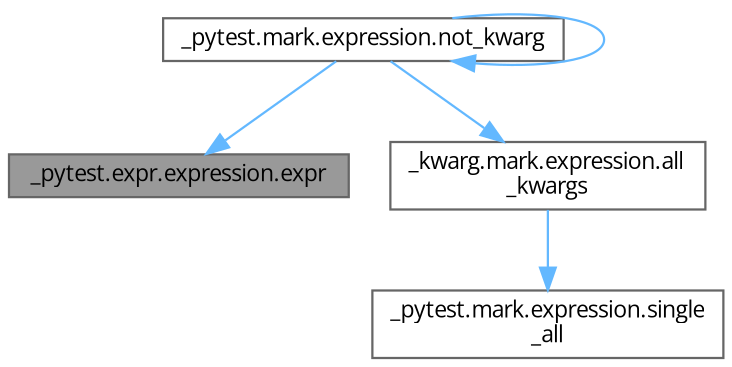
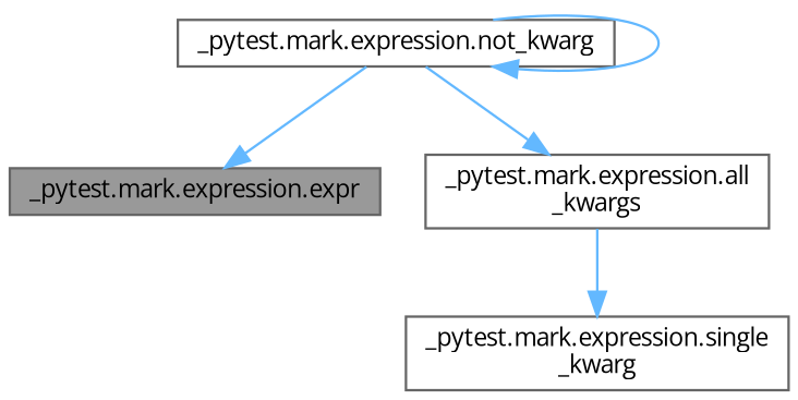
  digraph {
    fontname="Open Sans"
    rankdir=TB
    node [color=grey40 fillcolor=white fontname="Open Sans" fontsize=10 shape=box style=filled]
    edge [color=steelblue1 fontname="Open Sans" fontsize=10 labelfontname=Helvetica labelfontsize=10 style=solid]
-   n1 [color=gray40 fillcolor=grey60 fontcolor=black height=0.2 label="_pytest.expr.expression.expr" width=0.4]
+   n1 [color=gray40 fillcolor=grey60 fontcolor=black height=0.2 label="_pytest.mark.expression.expr" width=0.4]
    n2 [height=0.2 label="_pytest.mark.expression.not_kwarg" width=0.4]
-   n3 [height=0.2 label="_kwarg.mark.expression.all\l_kwargs" width=0.4]
-   n4 [height=0.2 label="_pytest.mark.expression.single\l_all" width=0.4]
+   n3 [height=0.2 label="_pytest.mark.expression.all\l_kwargs" width=0.4]
+   n4 [height=0.2 label="_pytest.mark.expression.single\l_kwarg" width=0.4]
    n2 -> n1
    n2 -> n2
    n2 -> n3
    n3 -> n4
  }
